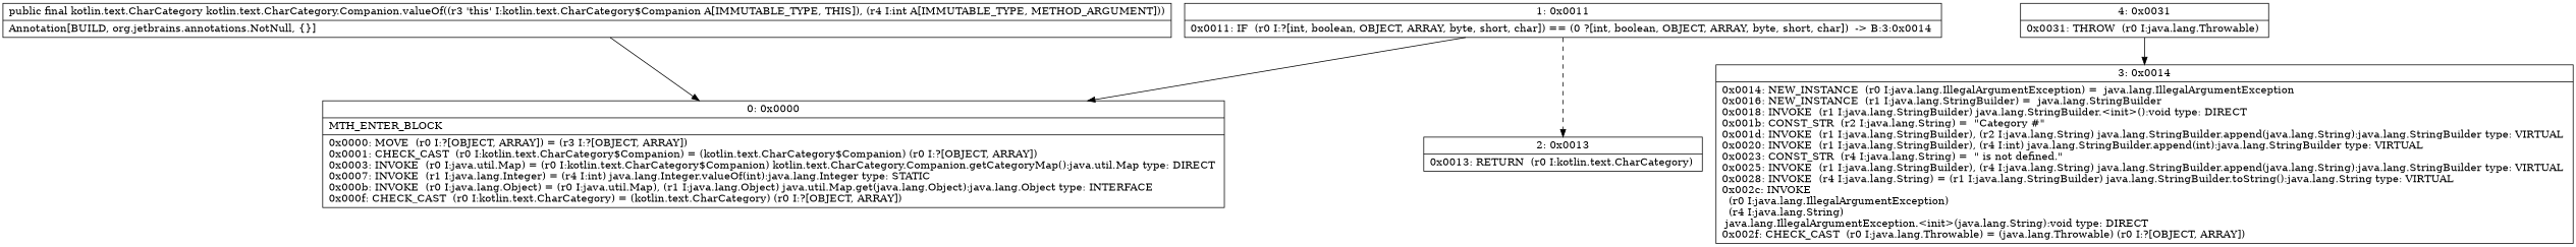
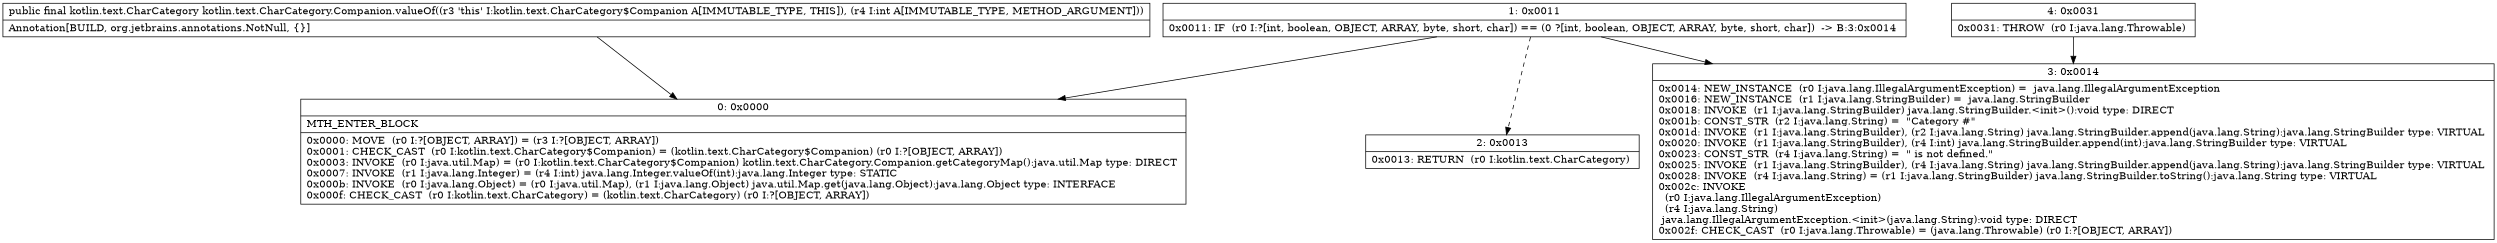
  digraph {
    node [shape=record]
    n1 [label="{0\:\ 0x0000|MTH_ENTER_BLOCK\l|0x0000: MOVE  (r0 I:?[OBJECT, ARRAY]) = (r3 I:?[OBJECT, ARRAY]) \l0x0001: CHECK_CAST  (r0 I:kotlin.text.CharCategory$Companion) = (kotlin.text.CharCategory$Companion) (r0 I:?[OBJECT, ARRAY]) \l0x0003: INVOKE  (r0 I:java.util.Map) = (r0 I:kotlin.text.CharCategory$Companion) kotlin.text.CharCategory.Companion.getCategoryMap():java.util.Map type: DIRECT \l0x0007: INVOKE  (r1 I:java.lang.Integer) = (r4 I:int) java.lang.Integer.valueOf(int):java.lang.Integer type: STATIC \l0x000b: INVOKE  (r0 I:java.lang.Object) = (r0 I:java.util.Map), (r1 I:java.lang.Object) java.util.Map.get(java.lang.Object):java.lang.Object type: INTERFACE \l0x000f: CHECK_CAST  (r0 I:kotlin.text.CharCategory) = (kotlin.text.CharCategory) (r0 I:?[OBJECT, ARRAY]) \l}"]
    n2 [label="{1\:\ 0x0011|0x0011: IF  (r0 I:?[int, boolean, OBJECT, ARRAY, byte, short, char]) == (0 ?[int, boolean, OBJECT, ARRAY, byte, short, char])  \-\> B:3:0x0014 \l}"]
    n3 [label="{2\:\ 0x0013|0x0013: RETURN  (r0 I:kotlin.text.CharCategory) \l}"]
    n4 [label="{3\:\ 0x0014|0x0014: NEW_INSTANCE  (r0 I:java.lang.IllegalArgumentException) =  java.lang.IllegalArgumentException \l0x0016: NEW_INSTANCE  (r1 I:java.lang.StringBuilder) =  java.lang.StringBuilder \l0x0018: INVOKE  (r1 I:java.lang.StringBuilder) java.lang.StringBuilder.\<init\>():void type: DIRECT \l0x001b: CONST_STR  (r2 I:java.lang.String) =  \"Category #\" \l0x001d: INVOKE  (r1 I:java.lang.StringBuilder), (r2 I:java.lang.String) java.lang.StringBuilder.append(java.lang.String):java.lang.StringBuilder type: VIRTUAL \l0x0020: INVOKE  (r1 I:java.lang.StringBuilder), (r4 I:int) java.lang.StringBuilder.append(int):java.lang.StringBuilder type: VIRTUAL \l0x0023: CONST_STR  (r4 I:java.lang.String) =  \" is not defined.\" \l0x0025: INVOKE  (r1 I:java.lang.StringBuilder), (r4 I:java.lang.String) java.lang.StringBuilder.append(java.lang.String):java.lang.StringBuilder type: VIRTUAL \l0x0028: INVOKE  (r4 I:java.lang.String) = (r1 I:java.lang.StringBuilder) java.lang.StringBuilder.toString():java.lang.String type: VIRTUAL \l0x002c: INVOKE  \l  (r0 I:java.lang.IllegalArgumentException)\l  (r4 I:java.lang.String)\l java.lang.IllegalArgumentException.\<init\>(java.lang.String):void type: DIRECT \l0x002f: CHECK_CAST  (r0 I:java.lang.Throwable) = (java.lang.Throwable) (r0 I:?[OBJECT, ARRAY]) \l}"]
    n5 [label="{4\:\ 0x0031|0x0031: THROW  (r0 I:java.lang.Throwable) \l}"]
    n6 [label="{public final kotlin.text.CharCategory kotlin.text.CharCategory.Companion.valueOf((r3 'this' I:kotlin.text.CharCategory$Companion A[IMMUTABLE_TYPE, THIS]), (r4 I:int A[IMMUTABLE_TYPE, METHOD_ARGUMENT]))  | Annotation[BUILD, org.jetbrains.annotations.NotNull, \{\}]\l}"]
    n2 -> n1
    n2 -> n3 [style=dashed]
+   n2 -> n4
    n5 -> n4
    n6 -> n1
  }
